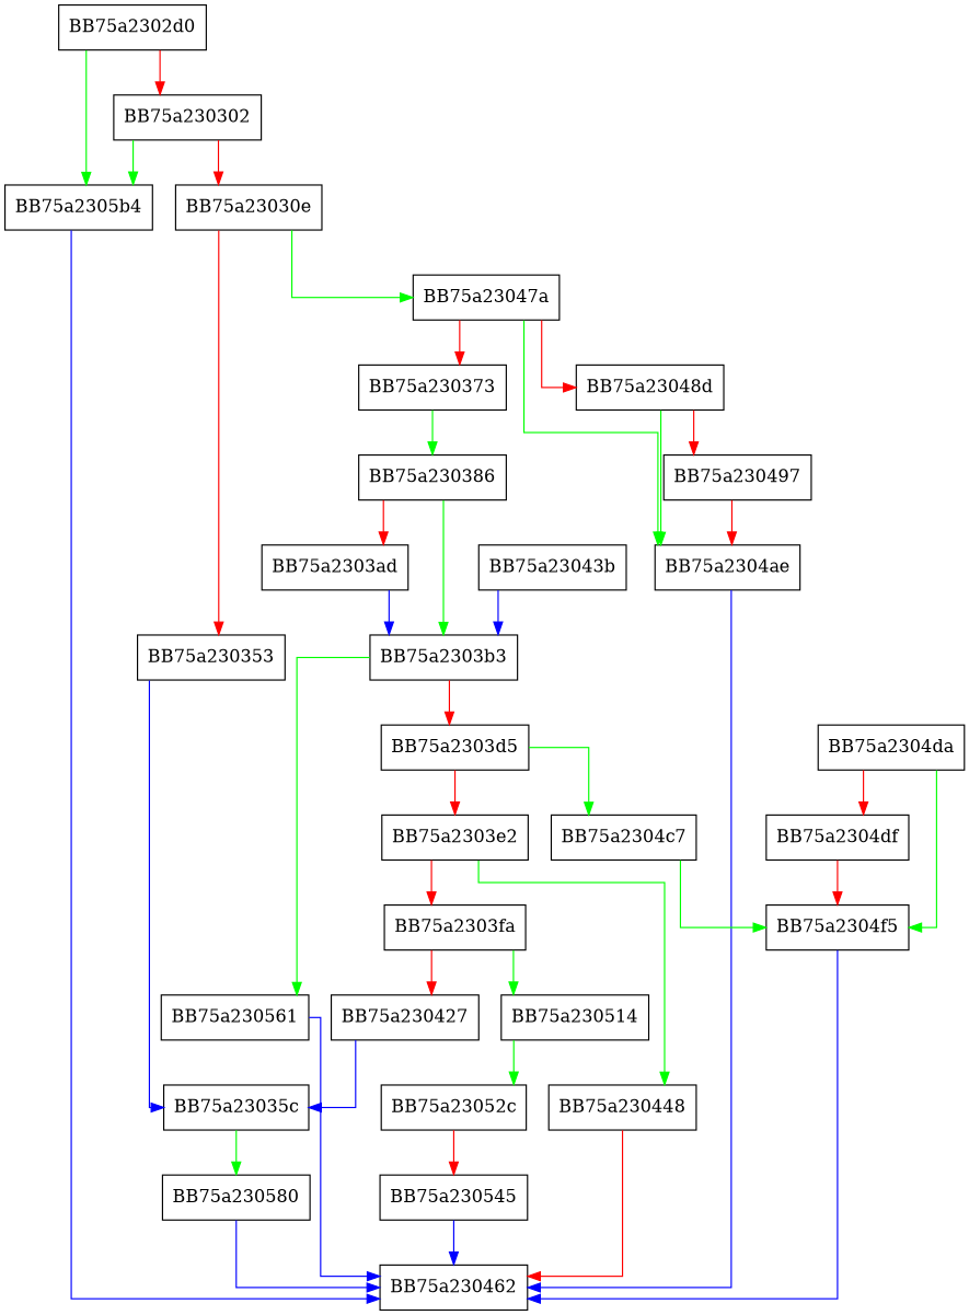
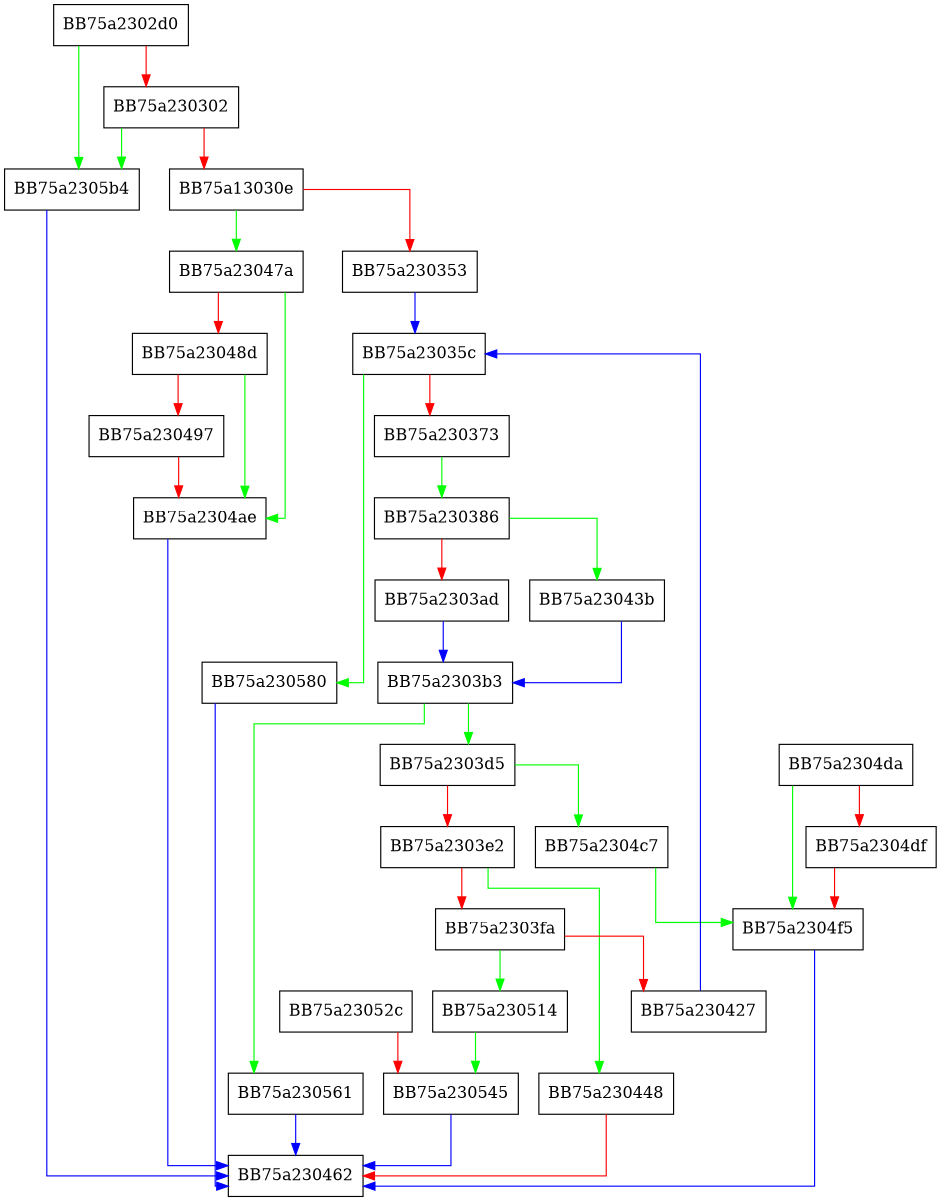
  digraph {
    splines=ortho
    node [shape=box]
    edge [color=red]
    BB75a2302d0
    BB75a2305b4
    BB75a230302
    BB75a230462
-   BB75a23030e
+   BB75a23030e [label=BB75a13030e]
    BB75a23047a
    BB75a230353
    BB75a2304ae
    BB75a23048d
    BB75a23035c
    BB75a230497
    BB75a230580
    BB75a230373
    BB75a230386
    BB75a23043b
    BB75a2303ad
    BB75a2303b3
    BB75a230561
    BB75a2303d5
    BB75a2304c7
    BB75a2303e2
    BB75a2304f5
    BB75a230448
    BB75a2303fa
    BB75a2304da
    BB75a2304df
    BB75a230514
    BB75a230427
    BB75a230545
    BB75a23052c
    BB75a2302d0 -> BB75a2305b4 [color=green]
    BB75a2302d0 -> BB75a230302
    BB75a2305b4 -> BB75a230462 [color=blue]
    BB75a230302 -> BB75a2305b4 [color=green]
    BB75a230302 -> BB75a23030e
    BB75a23030e -> BB75a23047a [color=green]
    BB75a23030e -> BB75a230353
    BB75a23047a -> BB75a2304ae [color=green]
    BB75a23047a -> BB75a23048d
    BB75a230353 -> BB75a23035c [color=blue]
    BB75a2304ae -> BB75a230462 [color=blue]
    BB75a23048d -> BB75a2304ae [color=green]
    BB75a23048d -> BB75a230497
    BB75a23035c -> BB75a230580 [color=green]
-   BB75a23047a -> BB75a230373
+   BB75a23035c -> BB75a230373
    BB75a230497 -> BB75a2304ae
    BB75a230580 -> BB75a230462 [color=blue]
    BB75a230373 -> BB75a230386 [color=green]
-   BB75a230386 -> BB75a2303b3 [color=green]
+   BB75a230386 -> BB75a23043b [color=green]
    BB75a230386 -> BB75a2303ad
    BB75a23043b -> BB75a2303b3 [color=blue]
    BB75a2303ad -> BB75a2303b3 [color=blue]
    BB75a2303b3 -> BB75a230561 [color=green]
-   BB75a2303b3 -> BB75a2303d5
+   BB75a2303b3 -> BB75a2303d5 [color=green]
    BB75a230561 -> BB75a230462 [color=blue]
    BB75a2303d5 -> BB75a2304c7 [color=green]
    BB75a2303d5 -> BB75a2303e2
    BB75a2304c7 -> BB75a2304f5 [color=green]
    BB75a2303e2 -> BB75a230448 [color=green]
    BB75a2303e2 -> BB75a2303fa
    BB75a2304f5 -> BB75a230462 [color=blue]
    BB75a230448 -> BB75a230462
    BB75a2303fa -> BB75a230514 [color=green]
    BB75a2303fa -> BB75a230427
    BB75a2304da -> BB75a2304f5 [color=green]
    BB75a2304da -> BB75a2304df
    BB75a2304df -> BB75a2304f5
-   BB75a230514 -> BB75a23052c [color=green]
+   BB75a230514 -> BB75a230545 [color=green]
    BB75a230427 -> BB75a23035c [color=blue]
    BB75a230545 -> BB75a230462 [color=blue]
    BB75a23052c -> BB75a230545
  }
